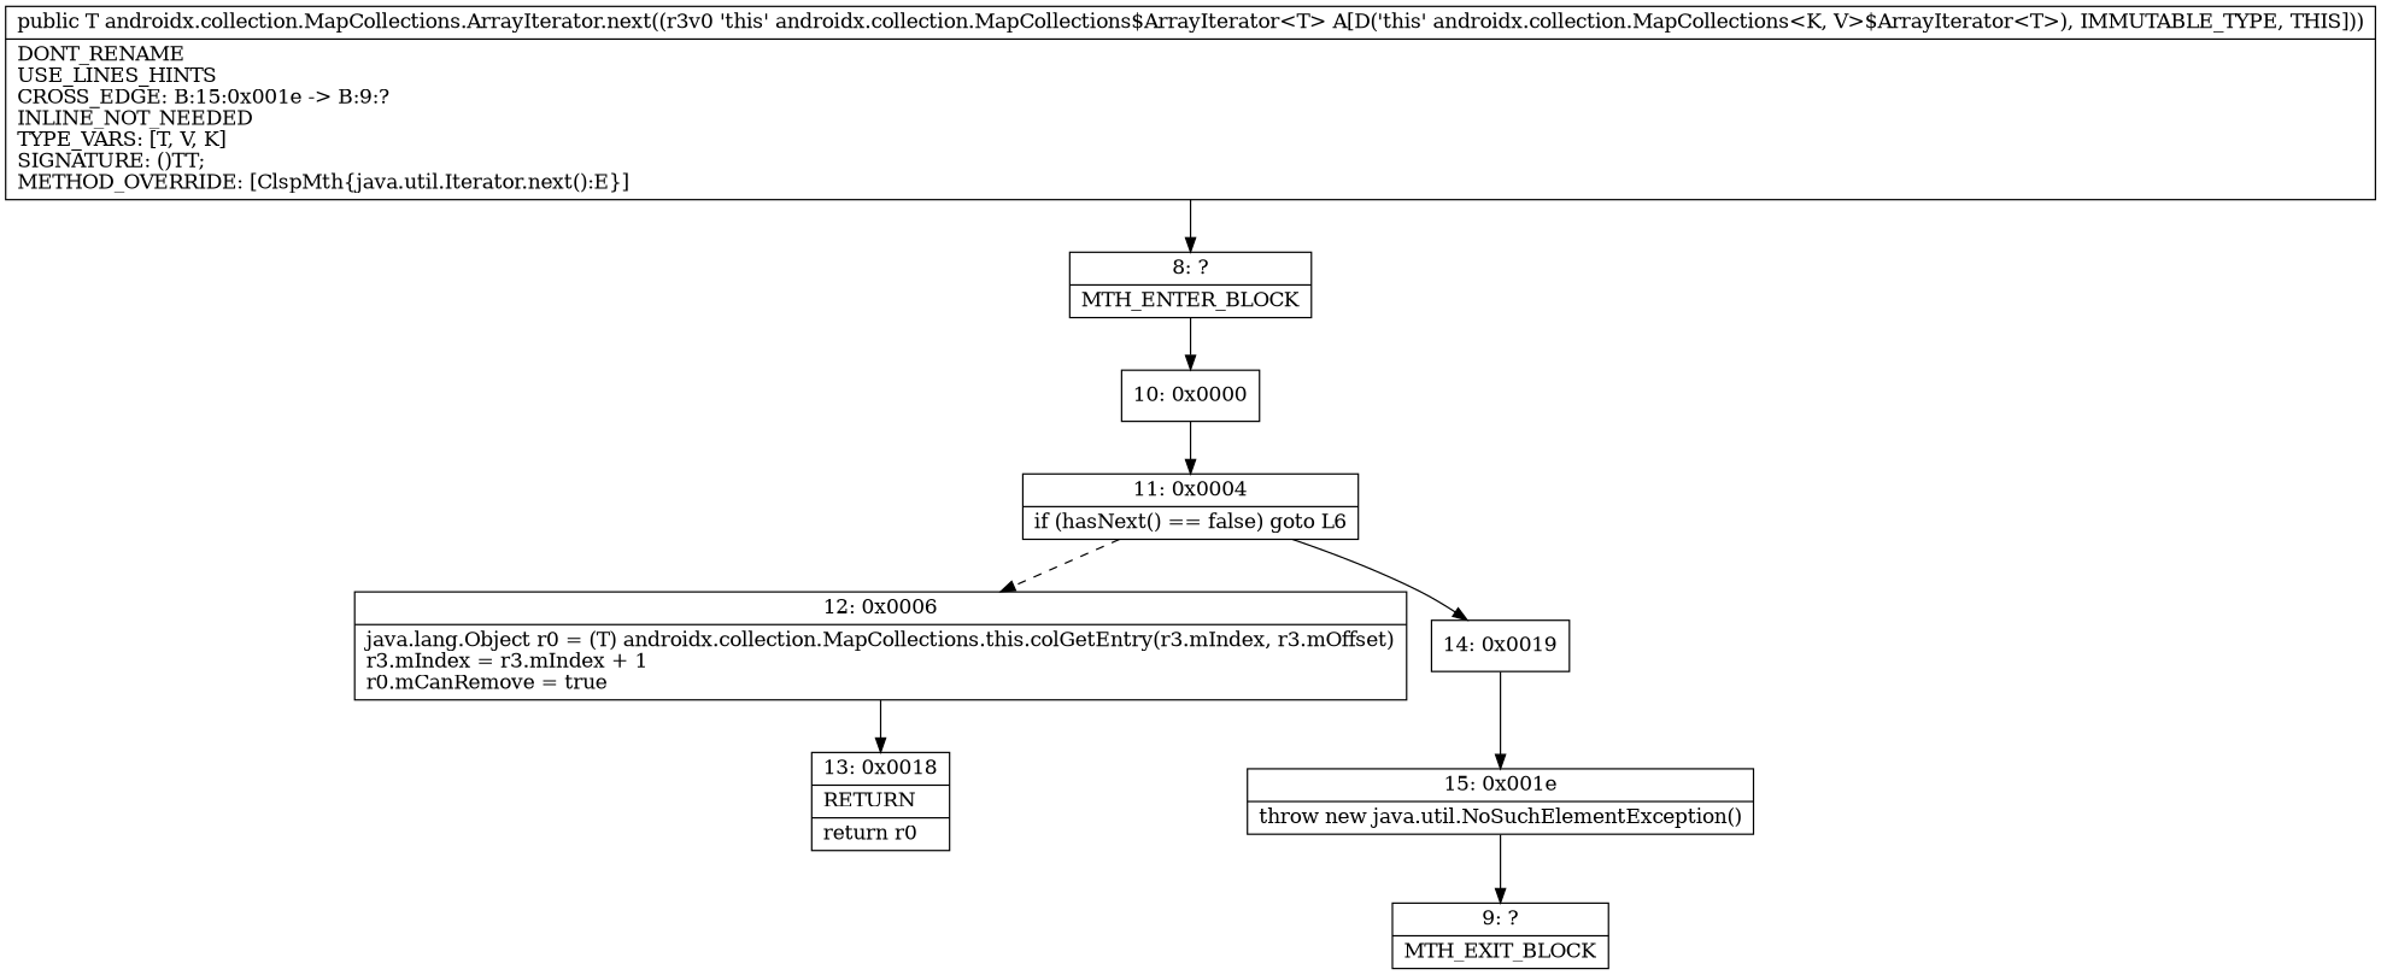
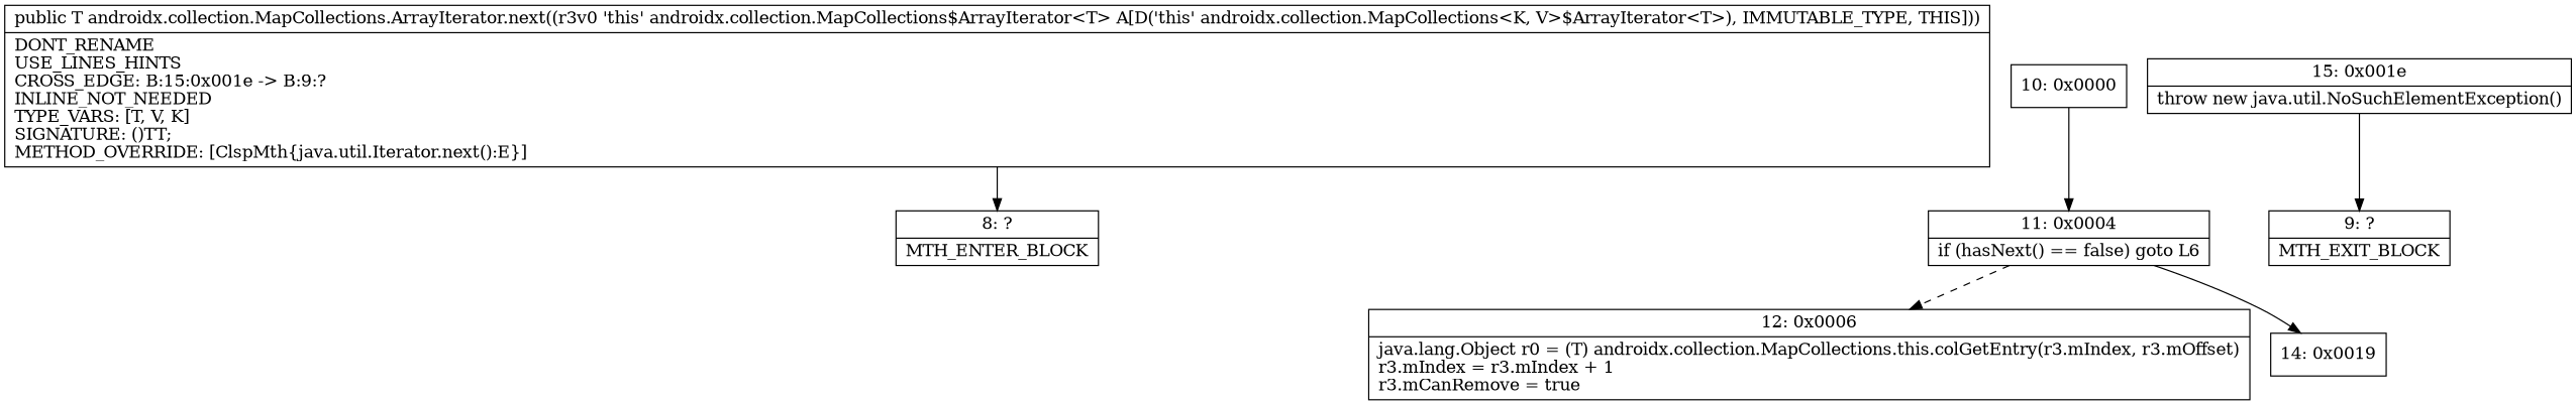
  digraph {
    node [shape=record]
    n1 [label="{8\:\ ?|MTH_ENTER_BLOCK\l}"]
    n2 [label="{10\:\ 0x0000}"]
    n3 [label="{11\:\ 0x0004|if (hasNext() == false) goto L6\l}"]
-   n4 [label="{12\:\ 0x0006|java.lang.Object r0 = (T) androidx.collection.MapCollections.this.colGetEntry(r3.mIndex, r3.mOffset)\lr3.mIndex = r3.mIndex + 1\lr0.mCanRemove = true\l}"]
+   n4 [label="{12\:\ 0x0006|java.lang.Object r0 = (T) androidx.collection.MapCollections.this.colGetEntry(r3.mIndex, r3.mOffset)\lr3.mIndex = r3.mIndex + 1\lr3.mCanRemove = true\l}"]
    n5 [label="{14\:\ 0x0019}"]
-   n6 [label="{13\:\ 0x0018|RETURN\l|return r0\l}"]
    n7 [label="{15\:\ 0x001e|throw new java.util.NoSuchElementException()\l}"]
    n8 [label="{9\:\ ?|MTH_EXIT_BLOCK\l}"]
    n9 [label="{public T androidx.collection.MapCollections.ArrayIterator.next((r3v0 'this' androidx.collection.MapCollections$ArrayIterator\<T\> A[D('this' androidx.collection.MapCollections\<K, V\>$ArrayIterator\<T\>), IMMUTABLE_TYPE, THIS]))  | DONT_RENAME\lUSE_LINES_HINTS\lCROSS_EDGE: B:15:0x001e \-\> B:9:?\lINLINE_NOT_NEEDED\lTYPE_VARS: [T, V, K]\lSIGNATURE: ()TT;\lMETHOD_OVERRIDE: [ClspMth\{java.util.Iterator.next():E\}]\l}"]
-   n1 -> n2
    n2 -> n3
    n3 -> n4 [style=dashed]
    n3 -> n5
-   n4 -> n6
-   n5 -> n7
    n7 -> n8
    n9 -> n1
  }
